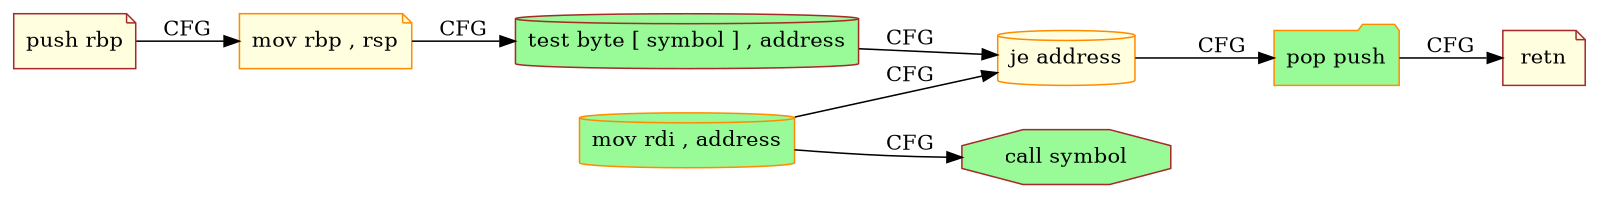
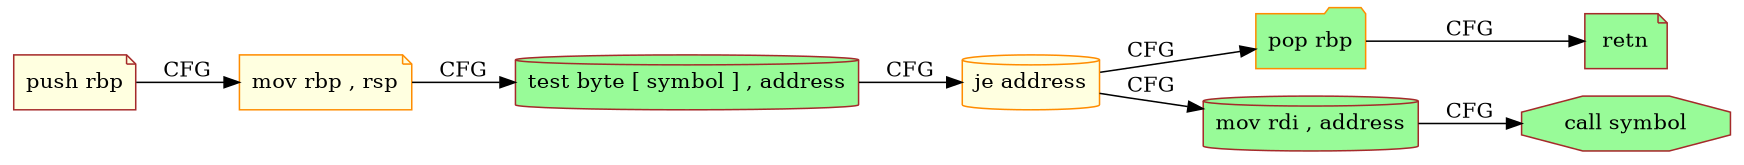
  digraph {
    rankdir=LR
    node [color=brown fillcolor=lightyellow shape=note style=filled]
    n1 [label="push rbp"]
    n2 [color=darkorange label="mov rbp , rsp"]
    n3 [fillcolor=palegreen label="test byte [ symbol ] , address" shape=cylinder]
    n4 [color=darkorange label="je address" shape=cylinder]
-   n5 [color=darkorange fillcolor=palegreen label="pop push" shape=folder]
-   n6 [color=darkorange fillcolor=palegreen label="mov rdi , address" shape=cylinder]
-   n7 [label=retn]
+   n5 [color=darkorange fillcolor=palegreen label="pop rbp" shape=folder]
+   n6 [fillcolor=palegreen label="mov rdi , address" shape=cylinder]
+   n7 [fillcolor=palegreen label=retn]
    n8 [fillcolor=palegreen label="call symbol" shape=octagon]
    n1 -> n2 [label=CFG]
    n2 -> n3 [label=CFG]
    n3 -> n4 [label=CFG]
    n4 -> n5 [label=CFG]
-   n6 -> n4 [label=CFG]
+   n4 -> n6 [label=CFG]
    n5 -> n7 [label=CFG]
    n6 -> n8 [label=CFG]
  }
